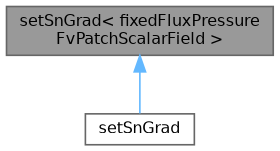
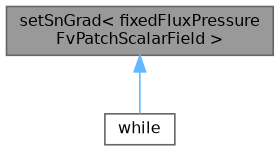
  digraph {
    rankdir=TB
    node [fontname=Helvetica fontsize=10 shape=box style=filled]
    n1 [color=gray40 fillcolor=grey60 fontcolor=black height=0.2 label="setSnGrad\< fixedFluxPressure\lFvPatchScalarField \>" width=0.4]
-   n2 [color=grey40 fillcolor=white height=0.2 label=setSnGrad width=0.4]
+   n2 [color=grey40 fillcolor=white height=0.2 label=while width=0.4]
    n1 -> n2 [color=steelblue1 dir=back fontname=Helvetica fontsize=10 labelfontname=Helvetica labelfontsize=10 style=solid]
  }
